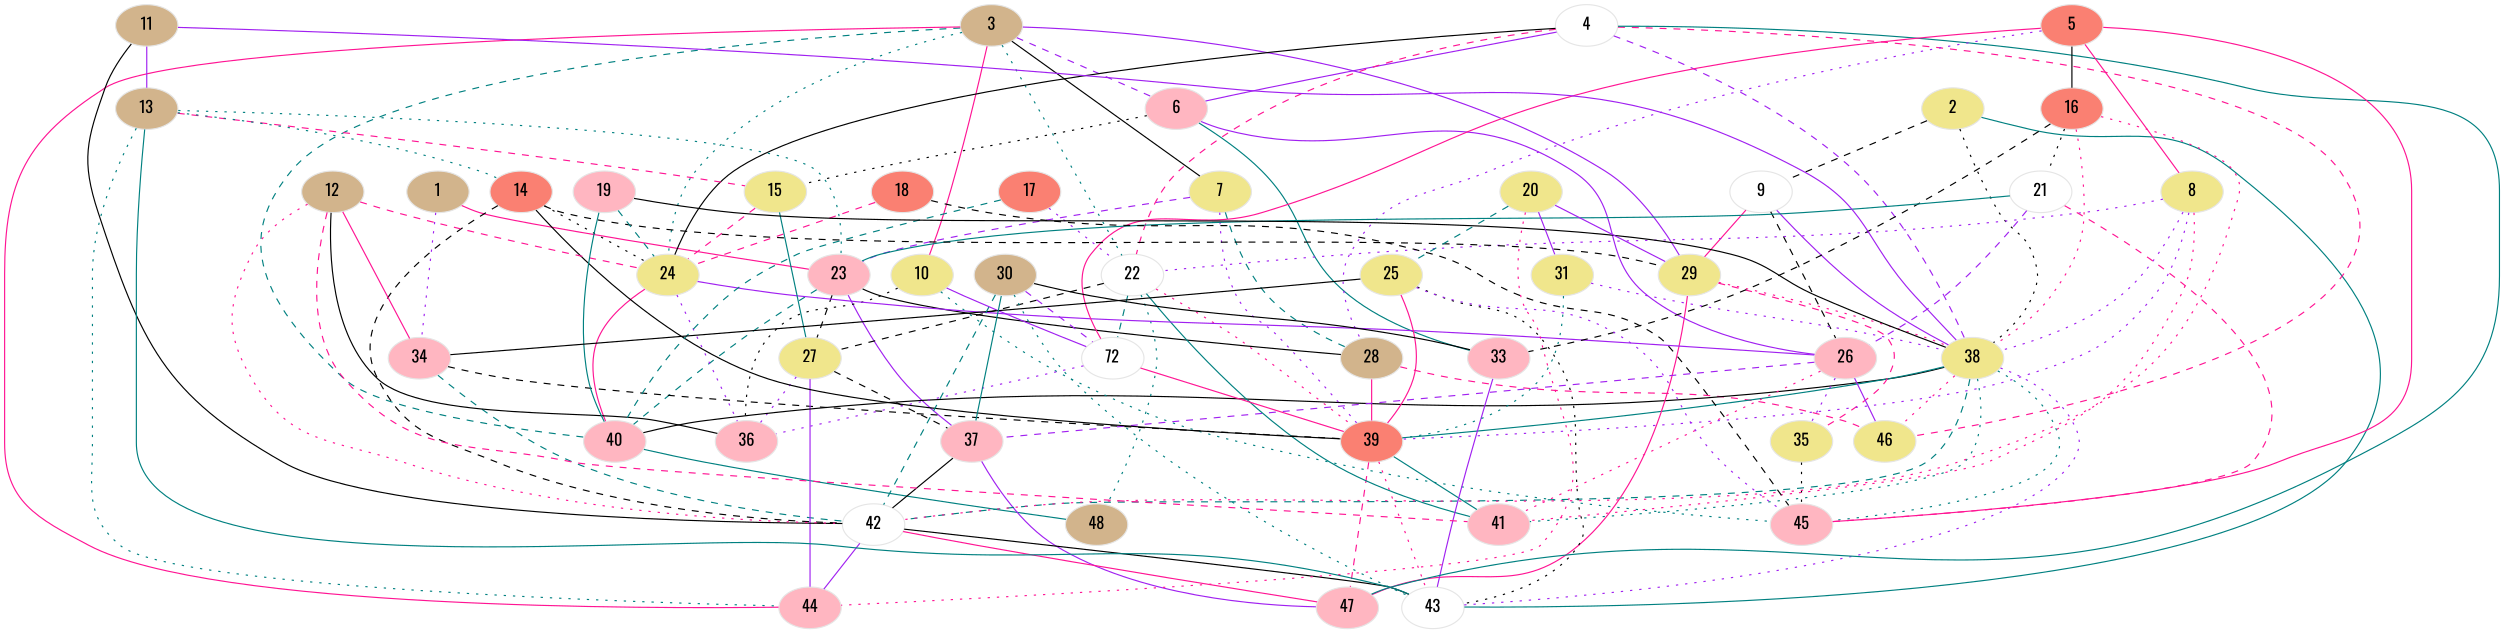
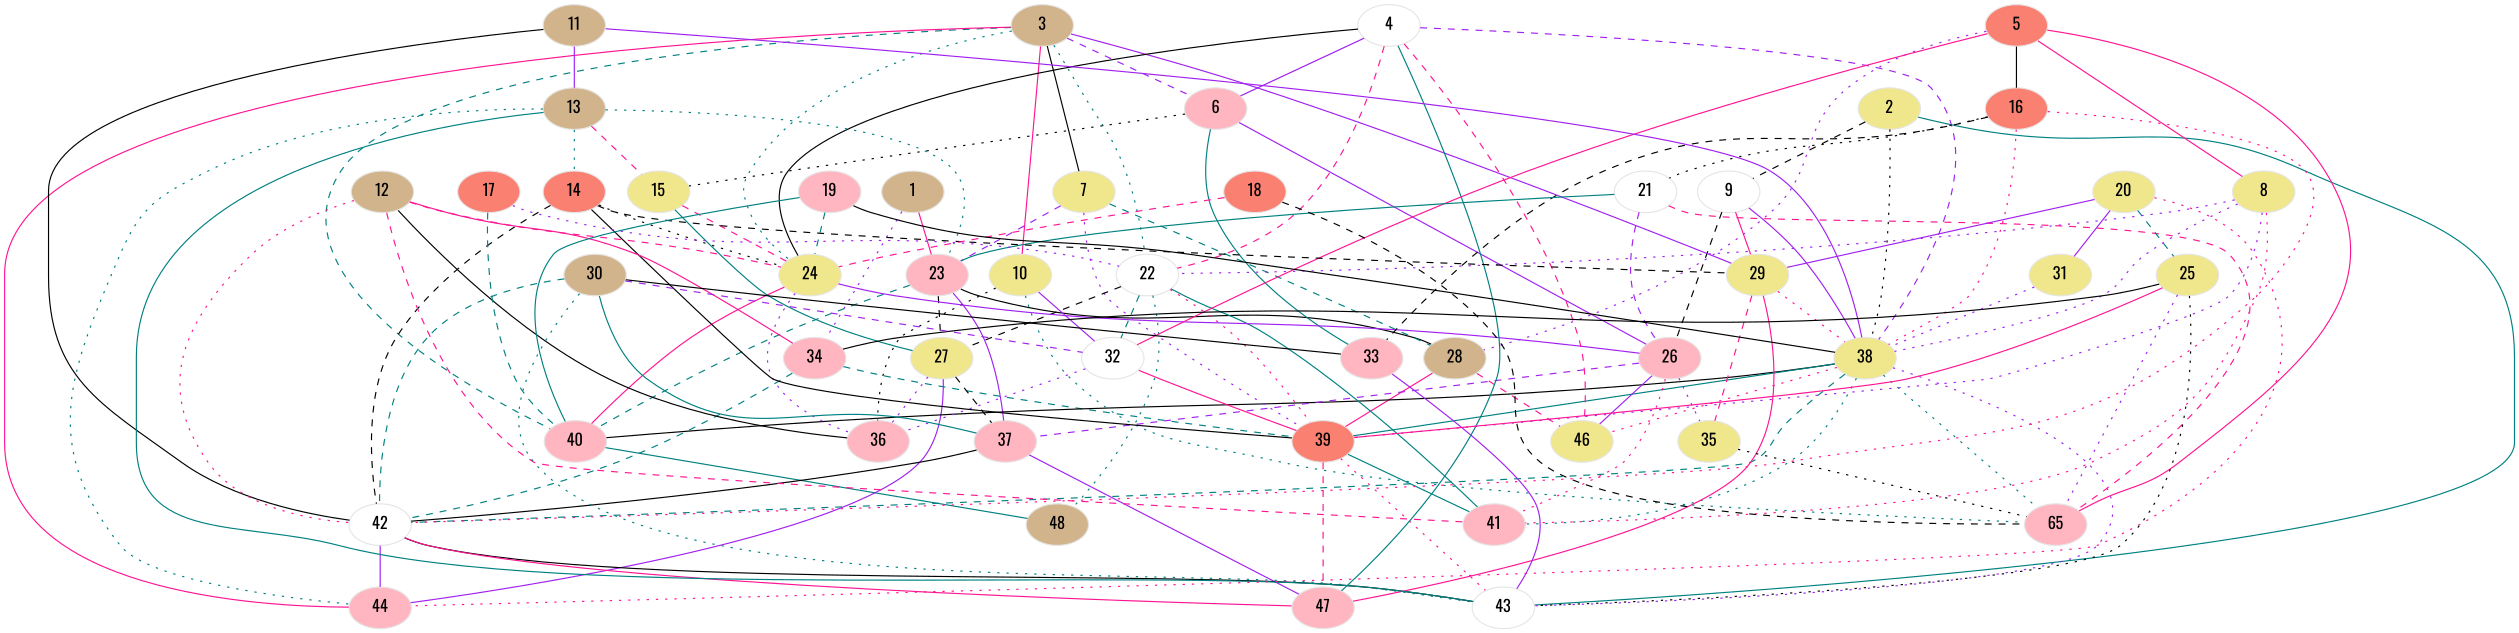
  graph {
    fontname=Oswald
    node [color=gray90 fillcolor=khaki fontname=Oswald style=filled]
    edge [color=purple fontname=Oswald style=solid weight=1.0]
    1 [fillcolor=tan]
    23 [fillcolor=lightpink]
    34 [fillcolor=lightpink]
    40 [fillcolor=lightpink]
    28 [fillcolor=tan]
    27
    37 [fillcolor=lightpink]
    39 [fillcolor=salmon]
    42 [fillcolor=white]
    9 [fillcolor=white]
    2
    38
    43 [fillcolor=white]
    29
    26 [fillcolor=lightpink]
    46
-   45 [fillcolor=lightpink]
+   45 [fillcolor=lightpink label=65]
    41 [fillcolor=lightpink]
    3 [fillcolor=tan]
    6 [fillcolor=lightpink]
    7
    10
    22 [fillcolor=white]
    24
    44 [fillcolor=lightpink]
    15
    33 [fillcolor=lightpink]
-   32 [fillcolor=white label=72]
+   32 [fillcolor=white]
    36 [fillcolor=lightpink]
    48 [fillcolor=tan]
    47 [fillcolor=lightpink]
    35
    4 [fillcolor=white]
    5 [fillcolor=salmon]
    8
    16 [fillcolor=salmon]
    21 [fillcolor=white]
    11 [fillcolor=tan]
    13 [fillcolor=tan]
    14 [fillcolor=salmon]
    12 [fillcolor=tan]
    17 [fillcolor=salmon]
    18 [fillcolor=salmon]
    19 [fillcolor=lightpink]
    20
    25
    31
    30 [fillcolor=tan]
    1 -- 23 [color=deeppink]
    1 -- 34 [style=dotted]
    23 -- 40 [color=teal style=dashed]
    23 -- 28 [color=black]
    23 -- 27 [color=black style=dashed]
    23 -- 37
-   34 -- 39 [color=black style=dashed]
+   34 -- 39 [color=teal style=dashed]
    34 -- 42 [color=teal style=dashed]
    40 -- 48 [color=teal]
    28 -- 39 [color=deeppink]
    28 -- 46 [color=deeppink style=dashed weight=2.0]
    27 -- 37 [color=black style=dashed]
    27 -- 44
    27 -- 36 [style=dotted]
    37 -- 42 [color=black]
    37 -- 47
    39 -- 43 [color=deeppink style=dotted]
    39 -- 41 [color=teal weight=2.0]
    39 -- 47 [color=deeppink style=dashed]
    42 -- 43 [color=black]
    42 -- 44
    42 -- 47 [color=deeppink]
    9 -- 38
    9 -- 29 [color=deeppink]
    9 -- 26 [color=black style=dashed]
    2 -- 9 [color=black style=dashed]
    2 -- 38 [color=black style=dotted]
    2 -- 43 [color=teal]
    38 -- 40 [color=black]
    38 -- 39 [color=teal]
    38 -- 42 [color=teal style=dashed]
    38 -- 43 [style=dotted]
    38 -- 46 [color=deeppink style=dotted weight=2.0]
    38 -- 45 [color=teal style=dotted]
    38 -- 41 [color=teal style=dotted weight=2.0]
    29 -- 38 [color=deeppink style=dotted]
    29 -- 47 [color=deeppink]
    29 -- 35 [color=deeppink style=dashed]
    26 -- 37 [style=dashed]
    26 -- 46
    26 -- 41 [color=deeppink style=dotted]
    26 -- 35 [style=dotted]
    3 -- 40 [color=teal style=dashed]
    3 -- 29
    3 -- 6 [style=dashed]
    3 -- 7 [color=black]
    3 -- 10 [color=deeppink]
    3 -- 22 [color=teal style=dotted]
    3 -- 24 [color=teal style=dotted]
    3 -- 44 [color=deeppink]
    6 -- 26
    6 -- 15 [color=black style=dotted]
    6 -- 33 [color=teal]
    7 -- 23 [style=dashed]
    7 -- 28 [color=teal style=dashed]
    7 -- 39 [style=dotted]
    10 -- 45 [color=teal style=dotted]
    10 -- 32
    10 -- 36 [color=black style=dotted]
    22 -- 27 [color=black style=dashed]
    22 -- 39 [color=deeppink style=dotted]
    22 -- 41 [color=teal]
    22 -- 32 [color=teal style=dashed]
    22 -- 48 [color=teal style=dotted]
    24 -- 40 [color=deeppink]
    24 -- 26
    24 -- 36 [style=dotted]
    15 -- 27 [color=teal]
    15 -- 24 [color=deeppink style=dashed]
    33 -- 43
    32 -- 39 [color=deeppink]
    32 -- 36 [style=dotted]
    35 -- 45 [color=black style=dotted]
    4 -- 38 [style=dashed]
    4 -- 46 [color=deeppink style=dashed]
    4 -- 6
    4 -- 22 [color=deeppink style=dashed]
    4 -- 24 [color=black]
    4 -- 47 [color=teal]
    5 -- 28 [style=dotted]
    5 -- 45 [color=deeppink]
    5 -- 32 [color=deeppink]
    5 -- 8 [color=deeppink]
    5 -- 16 [color=black]
    8 -- 39 [style=dotted weight=2.0]
    8 -- 38 [style=dotted]
    8 -- 41 [color=deeppink style=dotted]
    8 -- 22 [style=dotted]
    16 -- 42 [color=deeppink style=dotted]
    16 -- 38 [color=deeppink style=dotted]
    16 -- 33 [color=black style=dashed]
    16 -- 21 [color=black style=dotted]
    21 -- 23 [color=teal]
    21 -- 26 [style=dashed]
    21 -- 45 [color=deeppink style=dashed]
    11 -- 42 [color=black]
    11 -- 38
    11 -- 13
    13 -- 23 [color=teal style=dotted]
    13 -- 43 [color=teal]
    13 -- 44 [color=teal style=dotted]
    13 -- 15 [color=deeppink style=dashed]
    13 -- 14 [color=teal style=dotted]
    14 -- 39 [color=black]
    14 -- 42 [color=black style=dashed weight=3.0]
    14 -- 29 [color=black style=dashed]
    14 -- 24 [color=black style=dotted]
    12 -- 34 [color=deeppink weight=2.0]
    12 -- 42 [color=deeppink style=dotted]
    12 -- 41 [color=deeppink style=dashed]
    12 -- 24 [color=deeppink style=dashed]
    12 -- 36 [color=black]
    17 -- 40 [color=teal style=dashed]
    17 -- 22 [style=dotted]
    18 -- 45 [color=black style=dashed]
    18 -- 24 [color=deeppink style=dashed]
    19 -- 40 [color=teal]
    19 -- 38 [color=black]
    19 -- 24 [color=teal style=dashed]
    20 -- 29
    20 -- 44 [color=deeppink style=dotted]
    20 -- 25 [color=teal style=dashed]
    20 -- 31
    25 -- 34 [color=black]
    25 -- 39 [color=deeppink weight=2.0]
    25 -- 43 [color=black style=dotted]
    25 -- 45 [style=dotted]
-   31 -- 39 [color=teal style=dotted]
    31 -- 38 [style=dotted]
    30 -- 37 [color=teal]
    30 -- 42 [color=teal style=dashed]
    30 -- 43 [color=teal style=dotted]
    30 -- 33 [color=black]
    30 -- 32 [style=dashed]
  }
